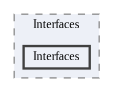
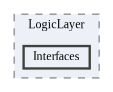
  digraph {
    compound=true
    fontname="Liberation Serif"
    n1 [color=grey25 fillcolor="#edf0f7" fontname="Liberation Serif" fontsize=10 height=0.2 label=Interfaces shape=box style="filled,bold" width=0.4]
    subgraph cluster_1 {
      bgcolor="#edf0f7"
      fontsize=10
-     label=Interfaces
+     label=LogicLayer
      pencolor=grey50
      style="filled,dashed"
      n1
    }
  }
